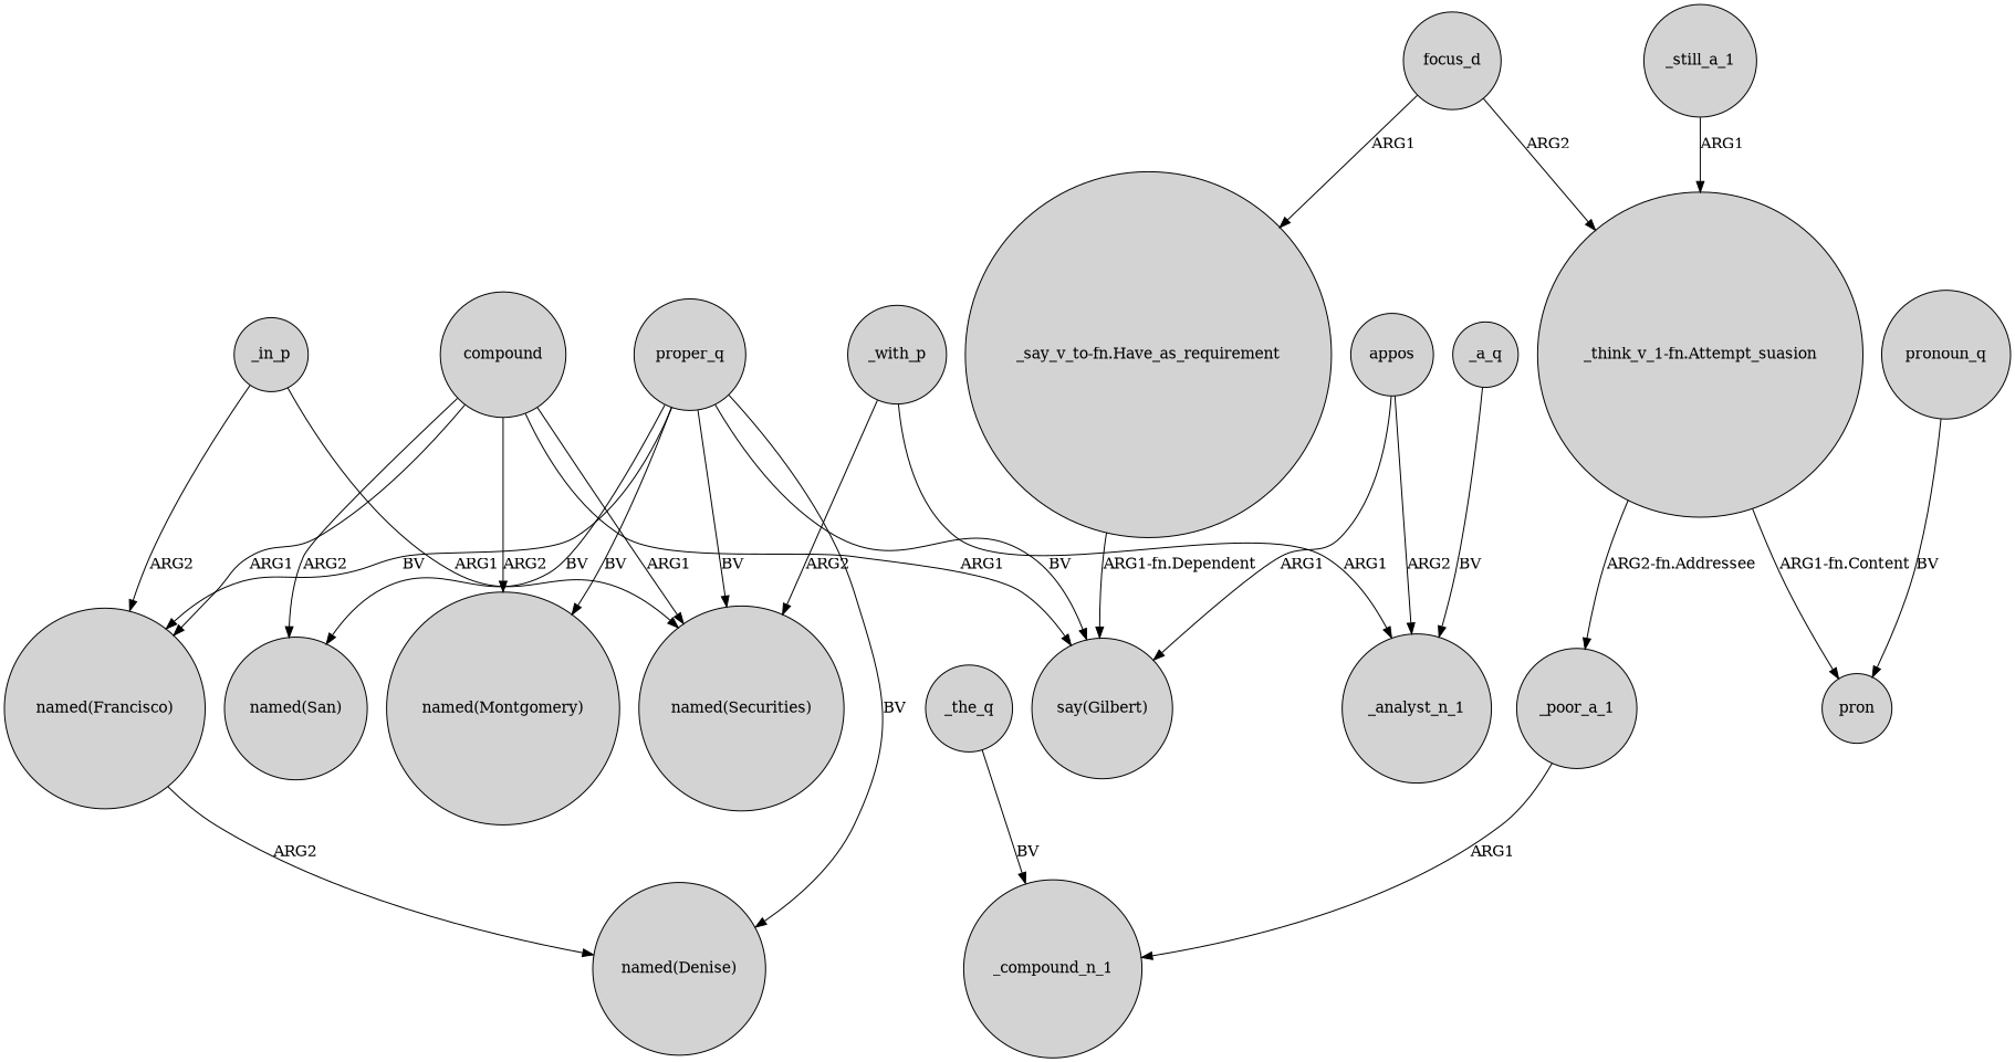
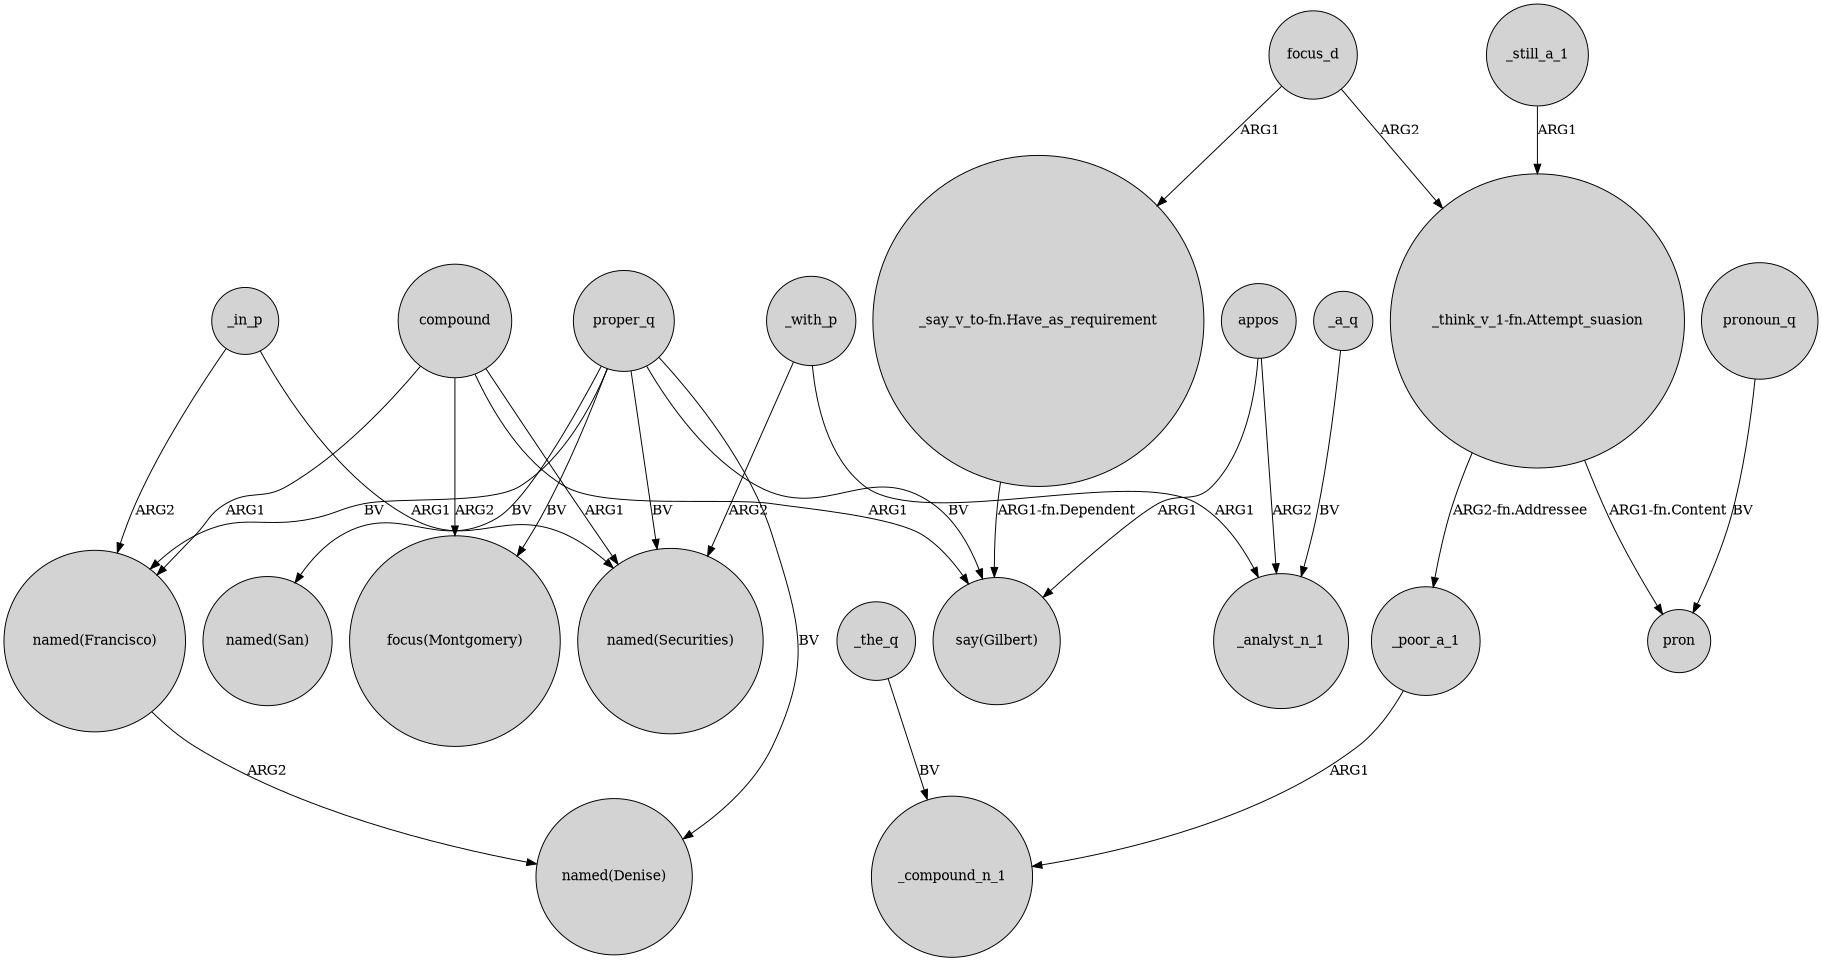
  digraph {
    node [shape=circle style=filled]
    _with_p
    "named(Securities)"
    _analyst_n_1
    n4 [label="say(Gilbert)"]
    "_say_v_to-fn.Have_as_requirement"
    "_think_v_1-fn.Attempt_suasion"
    _poor_a_1
    pron
    proper_q
    "named(Francisco)"
-   "named(Montgomery)"
+   "named(Montgomery)" [label="focus(Montgomery)"]
    "named(Denise)"
    "named(San)"
    focus_d
    n15 [label=_compound_n_1]
    _still_a_1
    _in_p
    compound
    appos
    _a_q
    pronoun_q
    _the_q
    _with_p -> "named(Securities)" [label=ARG2]
    _with_p -> _analyst_n_1 [label=ARG1]
    "_say_v_to-fn.Have_as_requirement" -> n4 [label="ARG1-fn.Dependent"]
    "_think_v_1-fn.Attempt_suasion" -> _poor_a_1 [label="ARG2-fn.Addressee"]
    "_think_v_1-fn.Attempt_suasion" -> pron [label="ARG1-fn.Content"]
    _poor_a_1 -> n15 [label=ARG1]
    proper_q -> "named(Securities)" [label=BV]
    proper_q -> n4 [label=BV]
    proper_q -> "named(Francisco)" [label=BV]
    proper_q -> "named(Montgomery)" [label=BV]
    proper_q -> "named(Denise)" [label=BV]
    proper_q -> "named(San)" [label=BV]
    "named(Francisco)" -> "named(Denise)" [label=ARG2]
    focus_d -> "_say_v_to-fn.Have_as_requirement" [label=ARG1]
    focus_d -> "_think_v_1-fn.Attempt_suasion" [label=ARG2]
    _still_a_1 -> "_think_v_1-fn.Attempt_suasion" [label=ARG1]
    _in_p -> "named(Securities)" [label=ARG1]
    _in_p -> "named(Francisco)" [label=ARG2]
    compound -> "named(Securities)" [label=ARG1]
    compound -> n4 [label=ARG1]
    compound -> "named(Francisco)" [label=ARG1]
    compound -> "named(Montgomery)" [label=ARG2]
-   compound -> "named(San)" [label=ARG2]
    appos -> _analyst_n_1 [label=ARG2]
    appos -> n4 [label=ARG1]
    _a_q -> _analyst_n_1 [label=BV]
    pronoun_q -> pron [label=BV]
    _the_q -> n15 [label=BV]
  }
